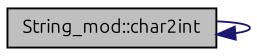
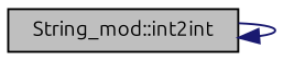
  digraph {
    rankdir=TB
    fontname=Ubuntu
-   n1 [color=black fillcolor=grey75 fontcolor=black fontname=Ubuntu fontsize=10 height=0.2 label="String_mod::char2int" shape=record style=filled width=0.4]
+   n1 [color=black fillcolor=grey75 fontcolor=black fontname=Ubuntu fontsize=10 height=0.2 label="String_mod::int2int" shape=record style=filled width=0.4]
    n1 -> n1 [color=midnightblue fontname=Ubuntu fontsize=10 labelfontname=Helvetica labelfontsize=10 style=solid]
  }
